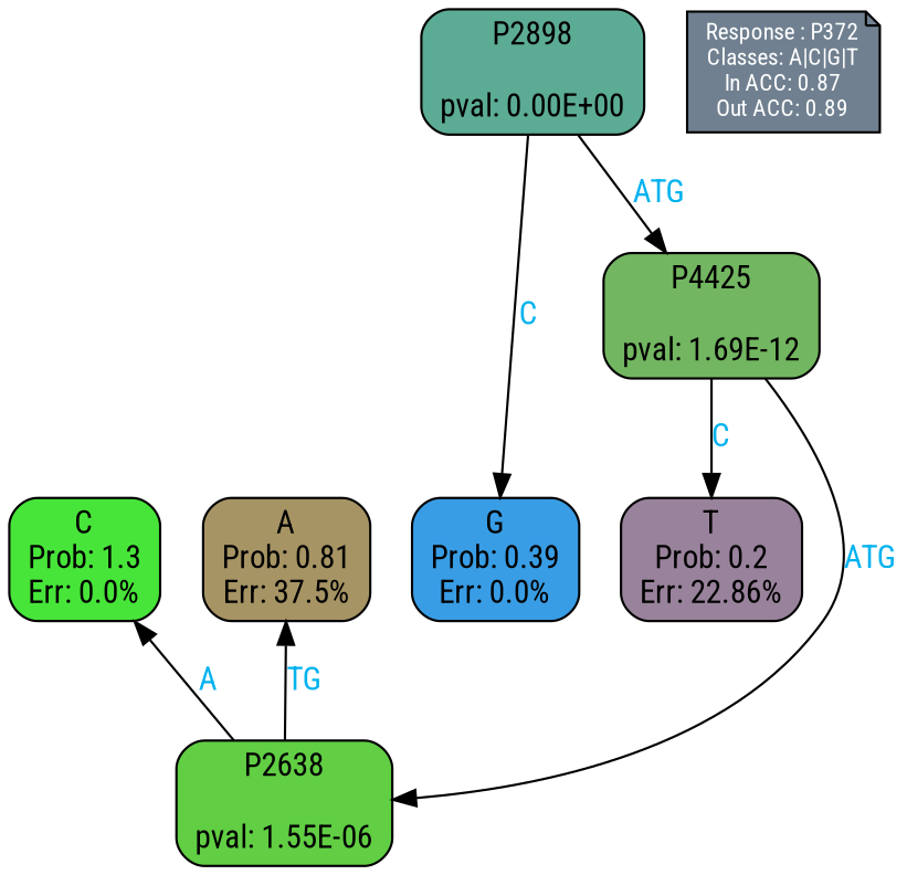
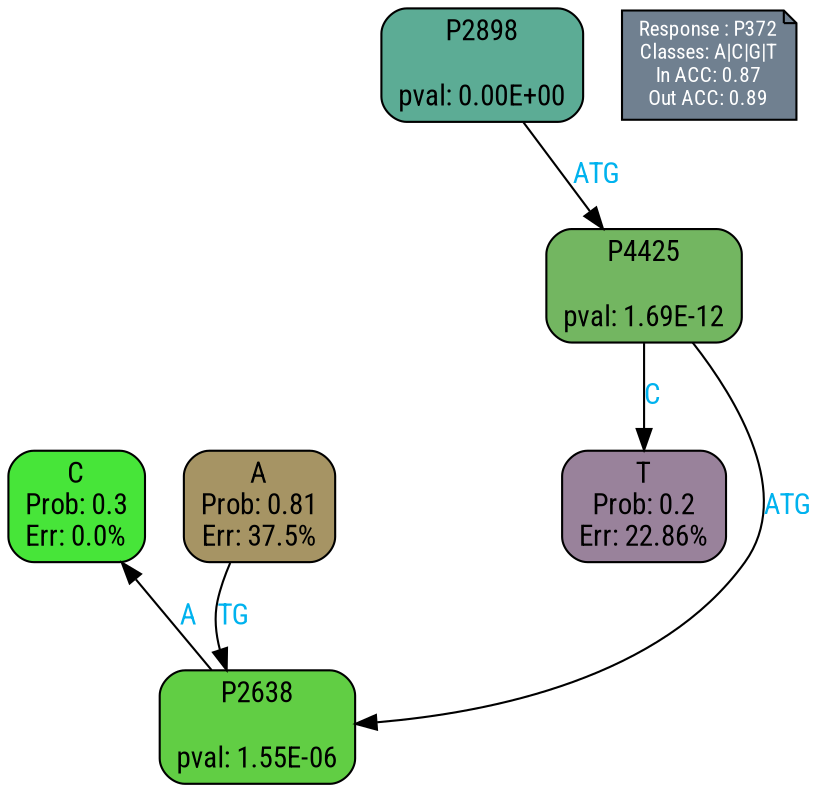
  digraph {
    fontname="Roboto Condensed"
    ranksep=equally
    splines=polylines
    node [color=black fontname="Roboto Condensed" shape=box style="filled, rounded"]
    edge [fontcolor=deepskyblue2 fontname="Roboto Condensed"]
-   n1 [fillcolor="#47e539" label="C\nProb: 1.3\nErr: 0.0%"]
+   n1 [fillcolor="#47e539" label="C\nProb: 0.3\nErr: 0.0%"]
    n2 [fillcolor="#a69464" label="A\nProb: 0.81\nErr: 37.5%"]
    n3 [fillcolor="#99829b" label="T\nProb: 0.2\nErr: 22.86%"]
-   n4 [fillcolor="#399de5" label="G\nProb: 0.39\nErr: 0.0%"]
    n5 [align=left fillcolor=slategray fontcolor=white fontsize=10 label="Response : P372\nClasses: A|C|G|T\nIn ACC: 0.87\nOut ACC: 0.89\n" shape=note style=filled]
    n6 [fillcolor="#5cac95" label="P2898\n\npval: 0.00E+00"]
    n7 [fillcolor="#73b661" label="P4425\n\npval: 1.69E-12"]
    n8 [fillcolor="#61ce44" label="P2638\n\npval: 1.55E-06"]
    subgraph sub_1 {
      rank=same
      n1
      n2
      n3
-     n4
    }
    subgraph sub_2 {
      rank=same
      n5
      n6
    }
-   n6 -> n4 [label=C]
    n6 -> n7 [label=ATG]
    n7 -> n3 [label=C]
    n7 -> n8 [label=ATG]
    n8 -> n1 [label=A]
-   n8 -> n2 [label=TG]
+   n2 -> n8 [label=TG]
  }
